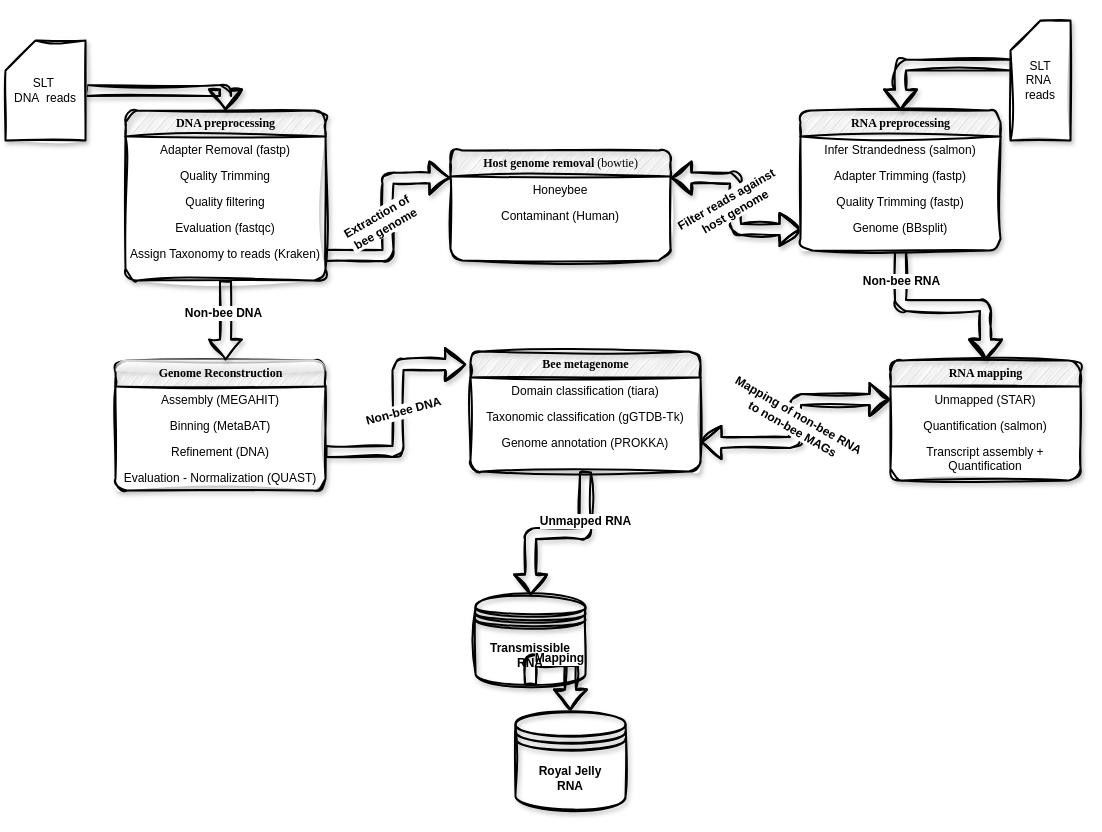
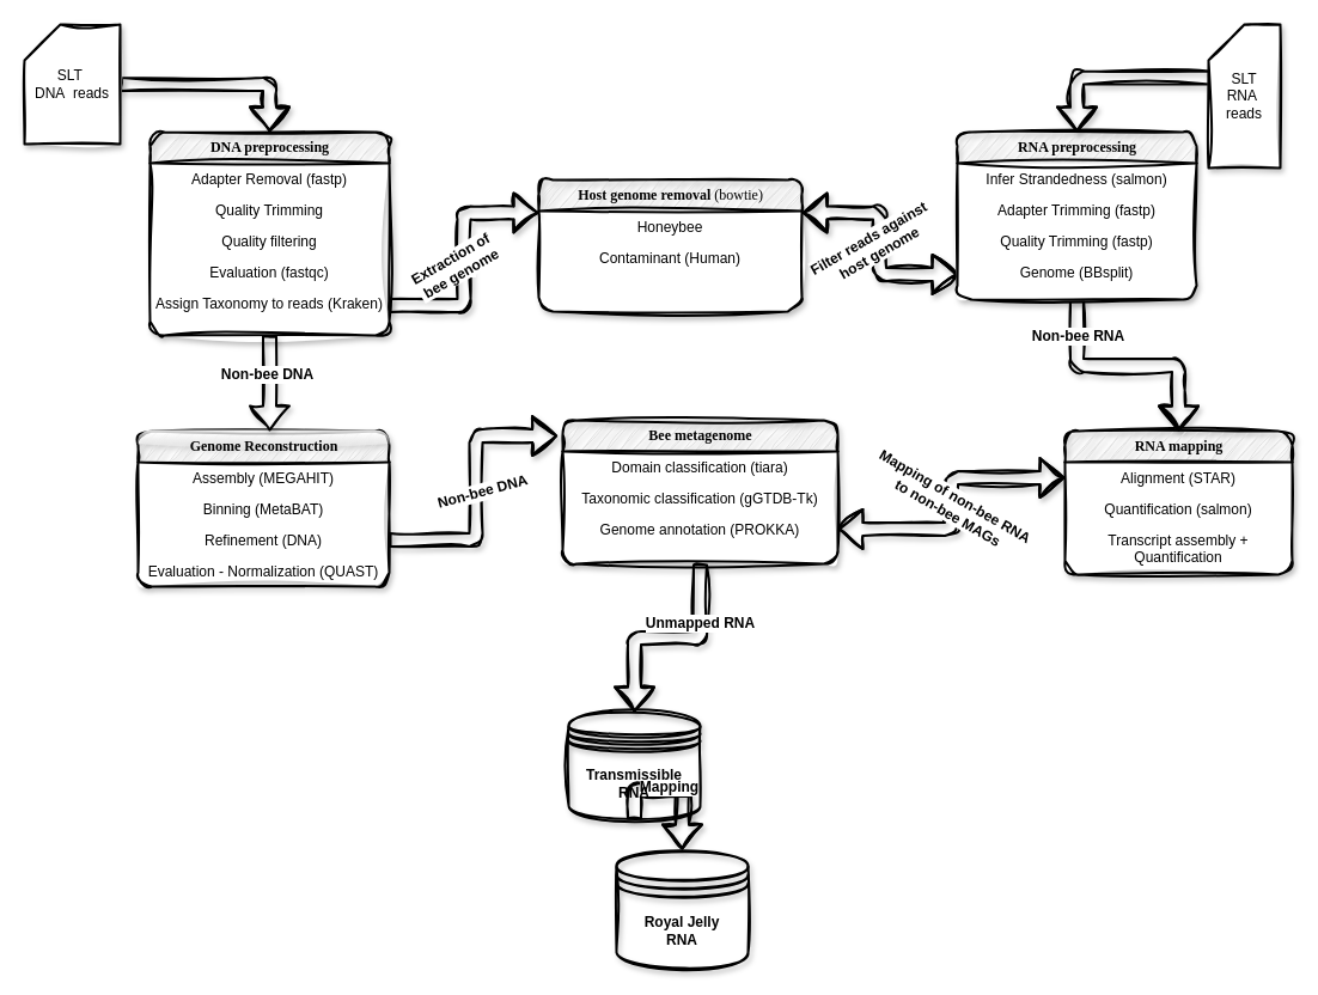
  <mxCell id="0" />
  <mxCell id="1" parent="0" />
  <mxCell id="2" value="&lt;b&gt;DNA preprocessing&lt;/b&gt;" style="swimlane;html=1;fontStyle=0;childLayout=stackLayout;horizontal=1;startSize=26;fillColor=#e0e0e0;horizontalStack=0;resizeParent=1;resizeLast=0;collapsible=1;marginBottom=0;swimlaneFillColor=#ffffff;align=center;rounded=1;shadow=1;comic=0;labelBackgroundColor=none;strokeWidth=2;fontFamily=Verdana;fontSize=12;sketch=1;curveFitting=1;jiggle=2;" parent="1" vertex="1"><mxGeometry x="125" y="110" width="200" height="170" as="geometry" /></mxCell>
  <mxCell id="3" value="Adapter Removal (fastp)" style="text;html=1;strokeColor=none;fillColor=none;spacingLeft=4;spacingRight=4;whiteSpace=wrap;overflow=hidden;rotatable=0;points=[[0,0.5],[1,0.5]];portConstraint=eastwest;align=center;" parent="2" vertex="1"><mxGeometry y="26" width="200" height="26" as="geometry" /></mxCell>
  <mxCell id="4" value="Quality Trimming" style="text;html=1;strokeColor=none;fillColor=none;spacingLeft=4;spacingRight=4;whiteSpace=wrap;overflow=hidden;rotatable=0;points=[[0,0.5],[1,0.5]];portConstraint=eastwest;align=center;" parent="2" vertex="1"><mxGeometry y="52" width="200" height="26" as="geometry" /></mxCell>
  <mxCell id="5" value="Quality filtering" style="text;html=1;strokeColor=none;fillColor=none;spacingLeft=4;spacingRight=4;whiteSpace=wrap;overflow=hidden;rotatable=0;points=[[0,0.5],[1,0.5]];portConstraint=eastwest;align=center;" parent="2" vertex="1"><mxGeometry y="78" width="200" height="26" as="geometry" /></mxCell>
  <mxCell id="6" value="Evaluation (fastqc)" style="text;html=1;strokeColor=none;fillColor=none;spacingLeft=4;spacingRight=4;whiteSpace=wrap;overflow=hidden;rotatable=0;points=[[0,0.5],[1,0.5]];portConstraint=eastwest;align=center;" parent="2" vertex="1"><mxGeometry y="104" width="200" height="26" as="geometry" /></mxCell>
  <mxCell id="7" value="Assign Taxonomy to reads (Kraken)" style="text;html=1;strokeColor=none;fillColor=none;spacingLeft=4;spacingRight=4;whiteSpace=wrap;overflow=hidden;rotatable=0;points=[[0,0.5],[1,0.5]];portConstraint=eastwest;align=center;" parent="2" vertex="1"><mxGeometry y="130" width="200" height="30" as="geometry" /></mxCell>
  <mxCell id="8" value="&lt;b&gt;Genome Reconstruction&lt;/b&gt;" style="swimlane;html=1;fontStyle=0;childLayout=stackLayout;horizontal=1;startSize=26;fillColor=#e0e0e0;horizontalStack=0;resizeParent=1;resizeLast=0;collapsible=1;marginBottom=0;swimlaneFillColor=#ffffff;align=center;rounded=1;shadow=1;comic=0;labelBackgroundColor=none;strokeWidth=2;fontFamily=Verdana;fontSize=12;sketch=1;curveFitting=1;jiggle=2;glass=1;" parent="1" vertex="1"><mxGeometry x="115" y="360" width="210" height="130" as="geometry" /></mxCell>
  <mxCell id="9" value="Assembly (MEGAHIT)" style="text;html=1;strokeColor=none;fillColor=none;spacingLeft=4;spacingRight=4;whiteSpace=wrap;overflow=hidden;rotatable=0;points=[[0,0.5],[1,0.5]];portConstraint=eastwest;align=center;" parent="8" vertex="1"><mxGeometry y="26" width="210" height="26" as="geometry" /></mxCell>
  <mxCell id="10" value="Binning (MetaBAT)" style="text;html=1;strokeColor=none;fillColor=none;spacingLeft=4;spacingRight=4;whiteSpace=wrap;overflow=hidden;rotatable=0;points=[[0,0.5],[1,0.5]];portConstraint=eastwest;align=center;" parent="8" vertex="1"><mxGeometry y="52" width="210" height="26" as="geometry" /></mxCell>
  <mxCell id="11" value="Refinement (DNA)" style="text;html=1;strokeColor=none;fillColor=none;spacingLeft=4;spacingRight=4;whiteSpace=wrap;overflow=hidden;rotatable=0;points=[[0,0.5],[1,0.5]];portConstraint=eastwest;align=center;" parent="8" vertex="1"><mxGeometry y="78" width="210" height="26" as="geometry" /></mxCell>
  <mxCell id="12" value="&lt;div&gt;Evaluation - Normalization (QUAST)&lt;/div&gt;&lt;div&gt;&lt;br&gt;&lt;/div&gt;&lt;div&gt;&lt;br&gt;&lt;/div&gt;" style="text;html=1;strokeColor=none;fillColor=none;spacingLeft=4;spacingRight=4;whiteSpace=wrap;overflow=hidden;rotatable=0;points=[[0,0.5],[1,0.5]];portConstraint=eastwest;align=center;" parent="8" vertex="1"><mxGeometry y="104" width="210" height="26" as="geometry" /></mxCell>
  <mxCell id="13" value="&lt;b&gt;Host genome removal&lt;/b&gt; (bowtie)" style="swimlane;html=1;fontStyle=0;childLayout=stackLayout;horizontal=1;startSize=26;fillColor=#e0e0e0;horizontalStack=0;resizeParent=1;resizeLast=0;collapsible=1;marginBottom=0;swimlaneFillColor=#ffffff;align=center;rounded=1;shadow=1;comic=0;labelBackgroundColor=none;strokeWidth=2;fontFamily=Verdana;fontSize=12;sketch=1;curveFitting=1;jiggle=2;glass=0;" parent="1" vertex="1"><mxGeometry x="450" y="150" width="220" height="110" as="geometry"><mxRectangle x="460" y="140" width="220" height="30" as="alternateBounds" /></mxGeometry></mxCell>
  <mxCell id="14" value="Honeybee" style="text;html=1;strokeColor=none;fillColor=none;spacingLeft=4;spacingRight=4;whiteSpace=wrap;overflow=hidden;rotatable=0;points=[[0,0.5],[1,0.5]];portConstraint=eastwest;align=center;" parent="13" vertex="1"><mxGeometry y="26" width="220" height="26" as="geometry" /></mxCell>
  <mxCell id="15" value="Contaminant (Human)" style="text;html=1;strokeColor=none;fillColor=none;spacingLeft=4;spacingRight=4;whiteSpace=wrap;overflow=hidden;rotatable=0;points=[[0,0.5],[1,0.5]];portConstraint=eastwest;align=center;" parent="13" vertex="1"><mxGeometry y="52" width="220" height="26" as="geometry" /></mxCell>
  <mxCell id="16" value="&lt;b&gt;Bee metagenome&lt;/b&gt;" style="swimlane;html=1;fontStyle=0;childLayout=stackLayout;horizontal=1;startSize=26;fillColor=#e0e0e0;horizontalStack=0;resizeParent=1;resizeLast=0;collapsible=1;marginBottom=0;swimlaneFillColor=#ffffff;align=center;rounded=1;shadow=1;comic=0;labelBackgroundColor=none;strokeWidth=2;fontFamily=Verdana;fontSize=12;sketch=1;curveFitting=1;jiggle=2;" parent="1" vertex="1"><mxGeometry x="470" y="351" width="230" height="120" as="geometry" /></mxCell>
  <mxCell id="17" value="Domain classification (tiara)" style="text;html=1;strokeColor=none;fillColor=none;spacingLeft=4;spacingRight=4;whiteSpace=wrap;overflow=hidden;rotatable=0;points=[[0,0.5],[1,0.5]];portConstraint=eastwest;align=center;" parent="16" vertex="1"><mxGeometry y="26" width="230" height="26" as="geometry" /></mxCell>
  <mxCell id="18" value="Taxonomic classification (gGTDB-Tk)" style="text;html=1;strokeColor=none;fillColor=none;spacingLeft=4;spacingRight=4;whiteSpace=wrap;overflow=hidden;rotatable=0;points=[[0,0.5],[1,0.5]];portConstraint=eastwest;align=center;" parent="16" vertex="1"><mxGeometry y="52" width="230" height="26" as="geometry" /></mxCell>
  <mxCell id="19" value="Genome annotation (PROKKA)" style="text;html=1;strokeColor=none;fillColor=none;spacingLeft=4;spacingRight=4;whiteSpace=wrap;overflow=hidden;rotatable=0;points=[[0,0.5],[1,0.5]];portConstraint=eastwest;align=center;" parent="16" vertex="1"><mxGeometry y="78" width="230" height="26" as="geometry" /></mxCell>
  <mxCell id="20" style="edgeStyle=orthogonalEdgeStyle;html=1;labelBackgroundColor=none;startFill=0;endFill=1;fontFamily=Verdana;fontSize=12;shape=flexArrow;strokeWidth=2;sketch=1;curveFitting=1;jiggle=2;shadow=1;" parent="1" source="2" target="8" edge="1"><mxGeometry relative="1" as="geometry"><Array as="points"><mxPoint x="240" y="260" /><mxPoint x="240" y="260" /></Array></mxGeometry></mxCell>
  <mxCell id="21" value="Non-bee DNA" style="edgeLabel;html=1;align=center;verticalAlign=middle;resizable=0;points=[];fontStyle=1;fontSize=12;" parent="20" vertex="1" connectable="0"><mxGeometry x="-0.2" y="-3" relative="1" as="geometry"><mxPoint as="offset" /></mxGeometry></mxCell>
  <mxCell id="22" style="edgeStyle=orthogonalEdgeStyle;html=1;labelBackgroundColor=none;startFill=1;endFill=1;fontFamily=Verdana;fontSize=12;exitX=0;exitY=0.5;exitDx=0;exitDy=0;startArrow=classic;entryX=1;entryY=0.25;entryDx=0;entryDy=0;labelBorderColor=default;shape=flexArrow;strokeWidth=2;shadow=1;sketch=1;curveFitting=1;jiggle=2;" parent="1" source="40" target="13" edge="1"><mxGeometry relative="1" as="geometry"><mxPoint x="690" y="200" as="sourcePoint" /></mxGeometry></mxCell>
  <mxCell id="23" style="edgeStyle=orthogonalEdgeStyle;html=1;exitX=1;exitY=0.5;entryX=0;entryY=0.25;labelBackgroundColor=none;startFill=0;endFill=1;fontFamily=Verdana;fontSize=12;entryDx=0;entryDy=0;shape=flexArrow;strokeWidth=2;shadow=1;sketch=1;curveFitting=1;jiggle=2;flowAnimation=0;" parent="1" source="7" target="13" edge="1"><mxGeometry relative="1" as="geometry" /></mxCell>
  <mxCell id="24" value="Text" style="edgeLabel;html=1;align=center;verticalAlign=middle;resizable=0;points=[];" parent="23" vertex="1" connectable="0"><mxGeometry x="-0.079" y="1" relative="1" as="geometry"><mxPoint as="offset" /></mxGeometry></mxCell>
  <mxCell id="25" value="&lt;div&gt;Extraction of&amp;nbsp;&lt;/div&gt;&lt;div&gt;bee genome&lt;/div&gt;" style="edgeLabel;html=1;align=center;verticalAlign=middle;resizable=0;points=[];fontStyle=1;fontSize=12;rotation=-30;" parent="23" vertex="1" connectable="0"><mxGeometry x="-0.067" y="-2" relative="1" as="geometry"><mxPoint x="-9" y="-2" as="offset" /></mxGeometry></mxCell>
  <mxCell id="26" style="edgeStyle=orthogonalEdgeStyle;html=1;labelBackgroundColor=none;startFill=1;endFill=1;fontFamily=Verdana;fontSize=12;startArrow=blockThin;shape=flexArrow;strokeWidth=2;sketch=1;curveFitting=1;jiggle=2;shadow=1;" parent="1" source="19" target="33" edge="1"><mxGeometry relative="1" as="geometry"><mxPoint x="880" y="550" as="targetPoint" /><mxPoint x="720" y="610" as="sourcePoint" /></mxGeometry></mxCell>
  <mxCell id="27" value="&lt;div&gt;Mapping of non-bee RNA&amp;nbsp;&lt;/div&gt;&lt;div&gt;to non-bee MAGs&lt;/div&gt;" style="edgeLabel;html=1;align=center;verticalAlign=middle;resizable=0;points=[];rotation=30;fontStyle=1;labelBackgroundColor=default;labelBorderColor=none;fontSize=12;" parent="26" vertex="1" connectable="0"><mxGeometry relative="1" as="geometry"><mxPoint x="1" y="1" as="offset" /></mxGeometry></mxCell>
  <mxCell id="28" style="edgeStyle=orthogonalEdgeStyle;html=1;exitX=0.5;exitY=1;labelBackgroundColor=none;startFill=0;endFill=1;fontFamily=Verdana;fontSize=12;exitDx=0;exitDy=0;entryX=0.5;entryY=0;entryDx=0;entryDy=0;shape=flexArrow;strokeWidth=2;shadow=1;sketch=1;curveFitting=1;jiggle=2;" parent="1" source="36" target="32" edge="1"><mxGeometry relative="1" as="geometry"><mxPoint x="970" y="330" as="targetPoint" /><Array as="points" /><mxPoint x="810" y="330" as="sourcePoint" /></mxGeometry></mxCell>
  <mxCell id="29" value="Non-bee RNA" style="edgeLabel;html=1;align=center;verticalAlign=middle;resizable=0;points=[];fontStyle=1;fontSize=12;" parent="28" vertex="1" connectable="0"><mxGeometry x="-0.297" y="3" relative="1" as="geometry"><mxPoint x="-14" y="-22" as="offset" /></mxGeometry></mxCell>
  <mxCell id="30" style="edgeStyle=orthogonalEdgeStyle;rounded=1;orthogonalLoop=1;jettySize=auto;html=1;entryX=0.5;entryY=0;entryDx=0;entryDy=0;shape=flexArrow;shadow=1;sketch=1;curveFitting=1;jiggle=2;strokeWidth=2;" parent="1" source="31" target="2" edge="1"><mxGeometry relative="1" as="geometry"><mxPoint x="240" y="70" as="targetPoint" /></mxGeometry></mxCell>
- <mxCell id="31" value="&lt;div&gt;SLT&amp;nbsp;&lt;/div&gt;&lt;div&gt;DNA&amp;nbsp; reads&lt;/div&gt;" style="shape=card;whiteSpace=wrap;html=1;sketch=1;curveFitting=1;jiggle=2;shadow=1;strokeWidth=2;" parent="1" vertex="1"><mxGeometry x="5" y="40" width="80" height="100" as="geometry" /></mxCell>
+ <mxCell id="31" value="&lt;div&gt;SLT&amp;nbsp;&lt;/div&gt;&lt;div&gt;DNA&amp;nbsp; reads&lt;/div&gt;" style="shape=card;whiteSpace=wrap;html=1;sketch=1;curveFitting=1;jiggle=2;shadow=1;strokeWidth=2;" parent="1" vertex="1"><mxGeometry x="20" y="20" width="80" height="100" as="geometry" /></mxCell>
  <mxCell id="32" value="&lt;b&gt;RNA mapping&lt;/b&gt;" style="swimlane;html=1;fontStyle=0;childLayout=stackLayout;horizontal=1;startSize=26;fillColor=#e0e0e0;horizontalStack=0;resizeParent=1;resizeLast=0;collapsible=1;marginBottom=0;swimlaneFillColor=#ffffff;align=center;rounded=1;shadow=1;comic=0;labelBackgroundColor=none;strokeWidth=2;fontFamily=Verdana;fontSize=12;sketch=1;curveFitting=1;jiggle=2;" parent="1" vertex="1"><mxGeometry x="890" y="360" width="190" height="120" as="geometry" /></mxCell>
- <mxCell id="33" value="Unmapped (STAR)" style="text;html=1;strokeColor=none;fillColor=none;spacingLeft=4;spacingRight=4;whiteSpace=wrap;overflow=hidden;rotatable=0;points=[[0,0.5],[1,0.5]];portConstraint=eastwest;align=center;" parent="32" vertex="1"><mxGeometry y="26" width="190" height="26" as="geometry" /></mxCell>
+ <mxCell id="33" value="Alignment (STAR)" style="text;html=1;strokeColor=none;fillColor=none;spacingLeft=4;spacingRight=4;whiteSpace=wrap;overflow=hidden;rotatable=0;points=[[0,0.5],[1,0.5]];portConstraint=eastwest;align=center;" parent="32" vertex="1"><mxGeometry y="26" width="190" height="26" as="geometry" /></mxCell>
  <mxCell id="34" value="Quantification (salmon)" style="text;html=1;strokeColor=none;fillColor=none;spacingLeft=4;spacingRight=4;whiteSpace=wrap;overflow=hidden;rotatable=0;points=[[0,0.5],[1,0.5]];portConstraint=eastwest;align=center;" parent="32" vertex="1"><mxGeometry y="52" width="190" height="26" as="geometry" /></mxCell>
  <mxCell id="35" value="Transcript assembly + Quantification" style="text;html=1;strokeColor=none;fillColor=none;spacingLeft=4;spacingRight=4;whiteSpace=wrap;overflow=hidden;rotatable=0;points=[[0,0.5],[1,0.5]];portConstraint=eastwest;align=center;" parent="32" vertex="1"><mxGeometry y="78" width="190" height="42" as="geometry" /></mxCell>
  <mxCell id="36" value="&lt;b&gt;RNA preprocessing&lt;/b&gt;" style="swimlane;html=1;fontStyle=0;childLayout=stackLayout;horizontal=1;startSize=26;fillColor=#e0e0e0;horizontalStack=0;resizeParent=1;resizeLast=0;collapsible=1;marginBottom=0;swimlaneFillColor=#ffffff;align=center;rounded=1;shadow=1;comic=0;labelBackgroundColor=none;strokeWidth=2;fontFamily=Verdana;fontSize=12;sketch=1;curveFitting=1;jiggle=2;" parent="1" vertex="1"><mxGeometry x="800" y="110" width="200" height="140" as="geometry" /></mxCell>
  <mxCell id="37" value="Infer Strandedness (salmon)" style="text;html=1;strokeColor=none;fillColor=none;spacingLeft=4;spacingRight=4;whiteSpace=wrap;overflow=hidden;rotatable=0;points=[[0,0.5],[1,0.5]];portConstraint=eastwest;align=center;" parent="36" vertex="1"><mxGeometry y="26" width="200" height="26" as="geometry" /></mxCell>
  <mxCell id="38" value="Adapter Trimming (fastp)" style="text;html=1;strokeColor=none;fillColor=none;spacingLeft=4;spacingRight=4;whiteSpace=wrap;overflow=hidden;rotatable=0;points=[[0,0.5],[1,0.5]];portConstraint=eastwest;align=center;" parent="36" vertex="1"><mxGeometry y="52" width="200" height="26" as="geometry" /></mxCell>
  <mxCell id="39" value="Quality Trimming (fastp)" style="text;html=1;strokeColor=none;fillColor=none;spacingLeft=4;spacingRight=4;whiteSpace=wrap;overflow=hidden;rotatable=0;points=[[0,0.5],[1,0.5]];portConstraint=eastwest;align=center;" parent="36" vertex="1"><mxGeometry y="78" width="200" height="26" as="geometry" /></mxCell>
  <mxCell id="40" value="Genome (BBsplit)" style="text;html=1;strokeColor=none;fillColor=none;spacingLeft=4;spacingRight=4;whiteSpace=wrap;overflow=hidden;rotatable=1;points=[[0,0.5],[1,0.5]];portConstraint=eastwest;movable=1;resizable=1;deletable=1;editable=1;locked=0;connectable=1;align=center;" parent="36" vertex="1"><mxGeometry y="104" width="200" height="30" as="geometry" /></mxCell>
  <mxCell id="41" style="edgeStyle=orthogonalEdgeStyle;rounded=1;orthogonalLoop=1;jettySize=auto;html=1;entryX=0.5;entryY=0;entryDx=0;entryDy=0;exitX=0.025;exitY=0.37;exitDx=0;exitDy=0;exitPerimeter=0;shape=flexArrow;shadow=1;sketch=1;curveFitting=1;jiggle=2;strokeWidth=2;" parent="1" source="42" target="36" edge="1"><mxGeometry relative="1" as="geometry" /></mxCell>
  <mxCell id="42" value="&lt;div&gt;SLT&lt;/div&gt;&lt;div&gt;RNA&amp;nbsp; reads&lt;/div&gt;" style="shape=card;whiteSpace=wrap;html=1;sketch=1;curveFitting=1;jiggle=2;rounded=0;shadow=1;strokeWidth=2;" parent="1" vertex="1"><mxGeometry x="1010" y="20" width="60" height="120" as="geometry" /></mxCell>
  <mxCell id="43" value="" style="edgeStyle=orthogonalEdgeStyle;rounded=1;orthogonalLoop=1;jettySize=auto;html=1;entryX=0.5;entryY=0;entryDx=0;entryDy=0;exitX=0.5;exitY=1;exitDx=0;exitDy=0;shape=flexArrow;strokeWidth=2;shadow=1;sketch=1;curveFitting=1;jiggle=2;" parent="1" source="45" target="49" edge="1"><mxGeometry relative="1" as="geometry"><mxPoint x="135" y="660" as="sourcePoint" /><mxPoint x="130" y="771" as="targetPoint" /><Array as="points"><mxPoint x="585" y="660" /><mxPoint x="585" y="660" /></Array></mxGeometry></mxCell>
  <mxCell id="44" value="Mapping" style="edgeLabel;html=1;align=center;verticalAlign=middle;resizable=0;points=[];fontStyle=1;fontSize=12;" parent="43" vertex="1" connectable="0"><mxGeometry x="-0.275" y="3" relative="1" as="geometry"><mxPoint as="offset" /></mxGeometry></mxCell>
  <mxCell id="45" value="&lt;div&gt;&lt;b&gt;Transmissible&lt;/b&gt;&lt;/div&gt;&lt;div&gt;&lt;b&gt;RNA&lt;br&gt;&lt;/b&gt;&lt;/div&gt;" style="shape=datastore;whiteSpace=wrap;html=1;strokeWidth=2;shadow=1;gradientColor=none;sketch=1;curveFitting=1;jiggle=2;fillColor=none;" parent="1" vertex="1"><mxGeometry x="475" y="595" width="110" height="90" as="geometry" /></mxCell>
  <mxCell id="46" style="edgeStyle=orthogonalEdgeStyle;rounded=1;orthogonalLoop=1;jettySize=auto;html=1;entryX=-0.019;entryY=0.108;entryDx=0;entryDy=0;entryPerimeter=0;shape=flexArrow;strokeWidth=2;shadow=1;sketch=1;curveFitting=1;jiggle=2;" parent="1" source="11" target="16" edge="1"><mxGeometry relative="1" as="geometry"><mxPoint x="480" y="386" as="targetPoint" /></mxGeometry></mxCell>
  <mxCell id="47" value="Non-bee DNA " style="edgeLabel;html=1;align=center;verticalAlign=middle;resizable=0;points=[];rotation=-15;fontStyle=1;fontSize=12;" parent="46" vertex="1" connectable="0"><mxGeometry x="-0.175" relative="1" as="geometry"><mxPoint x="5" y="-19" as="offset" /></mxGeometry></mxCell>
  <mxCell id="48" value="&lt;div&gt;Filter reads against&amp;nbsp;&lt;/div&gt;&lt;div&gt;host genome&lt;/div&gt;" style="edgeLabel;html=1;align=center;verticalAlign=middle;resizable=0;points=[];rotation=-30;fontStyle=1;fontSize=12;" parent="1" vertex="1" connectable="0"><mxGeometry x="730" y="205" as="geometry" /></mxCell>
  <mxCell id="49" value="&lt;div&gt;&lt;b&gt;Royal Jelly&lt;br&gt;&lt;/b&gt;&lt;/div&gt;&lt;div&gt;&lt;b&gt;RNA&lt;br&gt;&lt;/b&gt;&lt;/div&gt;" style="shape=datastore;whiteSpace=wrap;html=1;strokeWidth=2;fillColor=none;sketch=1;curveFitting=1;jiggle=2;shadow=1;" parent="1" vertex="1"><mxGeometry x="515" y="710" width="110" height="100" as="geometry" /></mxCell>
  <mxCell id="50" style="edgeStyle=orthogonalEdgeStyle;rounded=1;orthogonalLoop=1;jettySize=auto;html=1;exitX=0.5;exitY=1;exitDx=0;exitDy=0;shape=flexArrow;strokeWidth=2;shadow=1;sketch=1;curveFitting=1;jiggle=2;" parent="1" source="16" target="45" edge="1"><mxGeometry relative="1" as="geometry"><mxPoint x="565" y="450" as="sourcePoint" /></mxGeometry></mxCell>
  <mxCell id="51" value="Unmapped RNA" style="edgeLabel;html=1;align=center;verticalAlign=middle;resizable=0;points=[];fontStyle=1;fontSize=12;" parent="50" vertex="1" connectable="0"><mxGeometry x="-0.448" y="-1" relative="1" as="geometry"><mxPoint as="offset" /></mxGeometry></mxCell>
